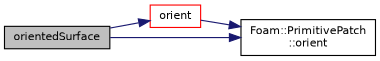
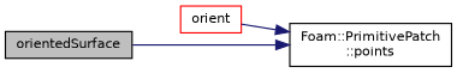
  digraph {
    rankdir=LR
    node [color=black fontname=Helvetica fontsize=10 shape=record]
    edge [color=midnightblue fontname=Helvetica fontsize=10 labelfontname=Helvetica labelfontsize=10 style=solid]
    n1 [fillcolor=grey75 fontcolor=black height=0.2 label=orientedSurface style=filled width=0.4]
    n2 [color=red height=0.2 label=orient width=0.4]
-   n3 [height=0.2 label="Foam::PrimitivePatch\l::orient" width=0.4]
-   n1 -> n2
+   n3 [height=0.2 label="Foam::PrimitivePatch\l::points" width=0.4]
    n1 -> n3
    n2 -> n3
  }
